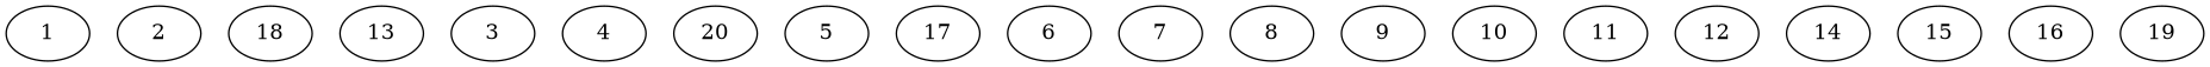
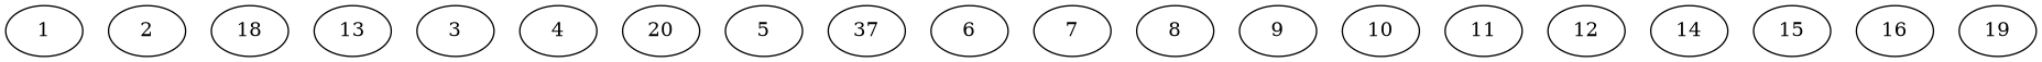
  strict graph {
    node [shape=ellipse]
    1
    2
    18
    13
    3
    4
    20
    5
-   17
+   17 [label=37]
    6
    7
    8
    9
    10
    11
    12
    14
    15
    16
    19
  }
